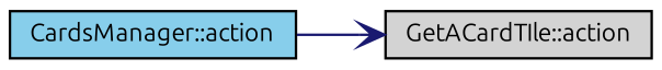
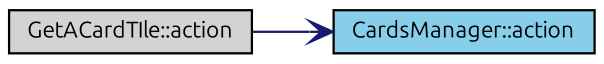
  digraph {
    rankdir=LR
    fontname=Ubuntu
    node [color=black fontname=Ubuntu fontsize=10 shape=record style=filled]
    n1 [fillcolor=lightgrey fontcolor=black height=0.2 label="GetACardTIle::action" width=0.4]
    n2 [fillcolor=skyblue height=0.2 label="CardsManager::action" width=0.4]
-   n2 -> n1 [color=midnightblue fontname=Ubuntu fontsize=10 labelfontname=FreeSans labelfontsize=10 style=solid arrowhead=vee]
+   n1 -> n2 [color=midnightblue fontname=Ubuntu fontsize=10 labelfontname=FreeSans labelfontsize=10 style=solid arrowhead=vee]
  }
